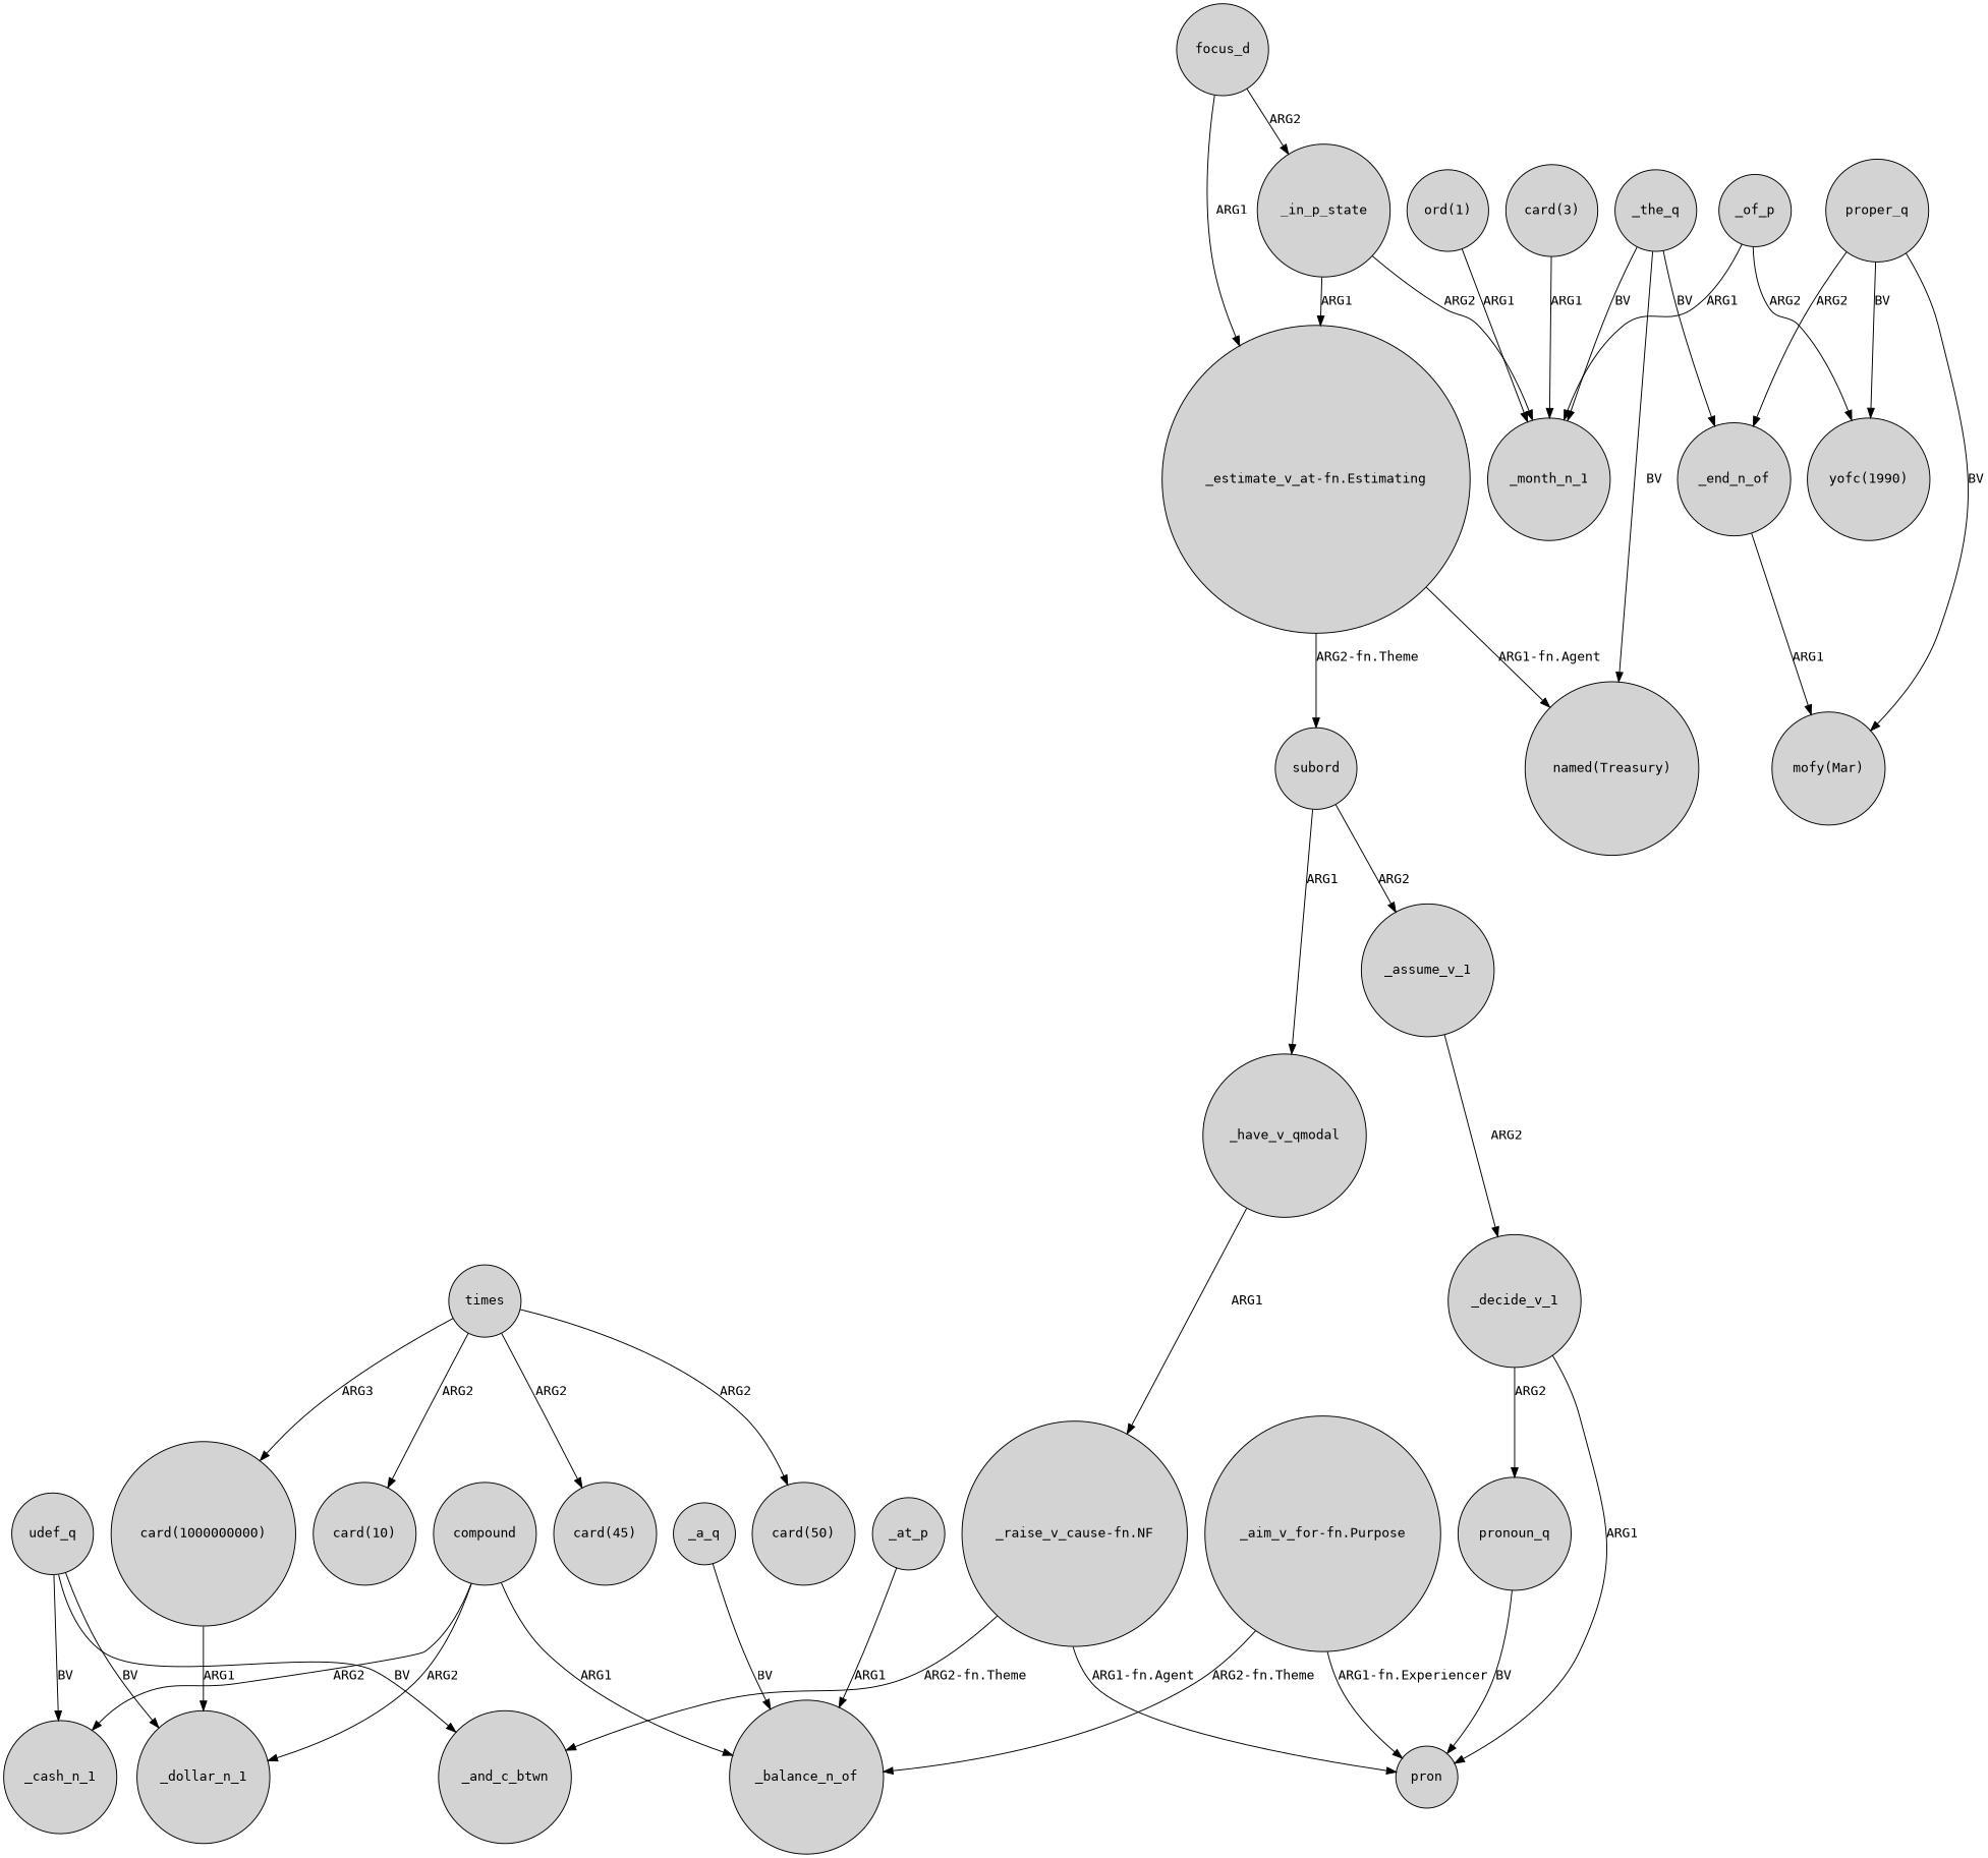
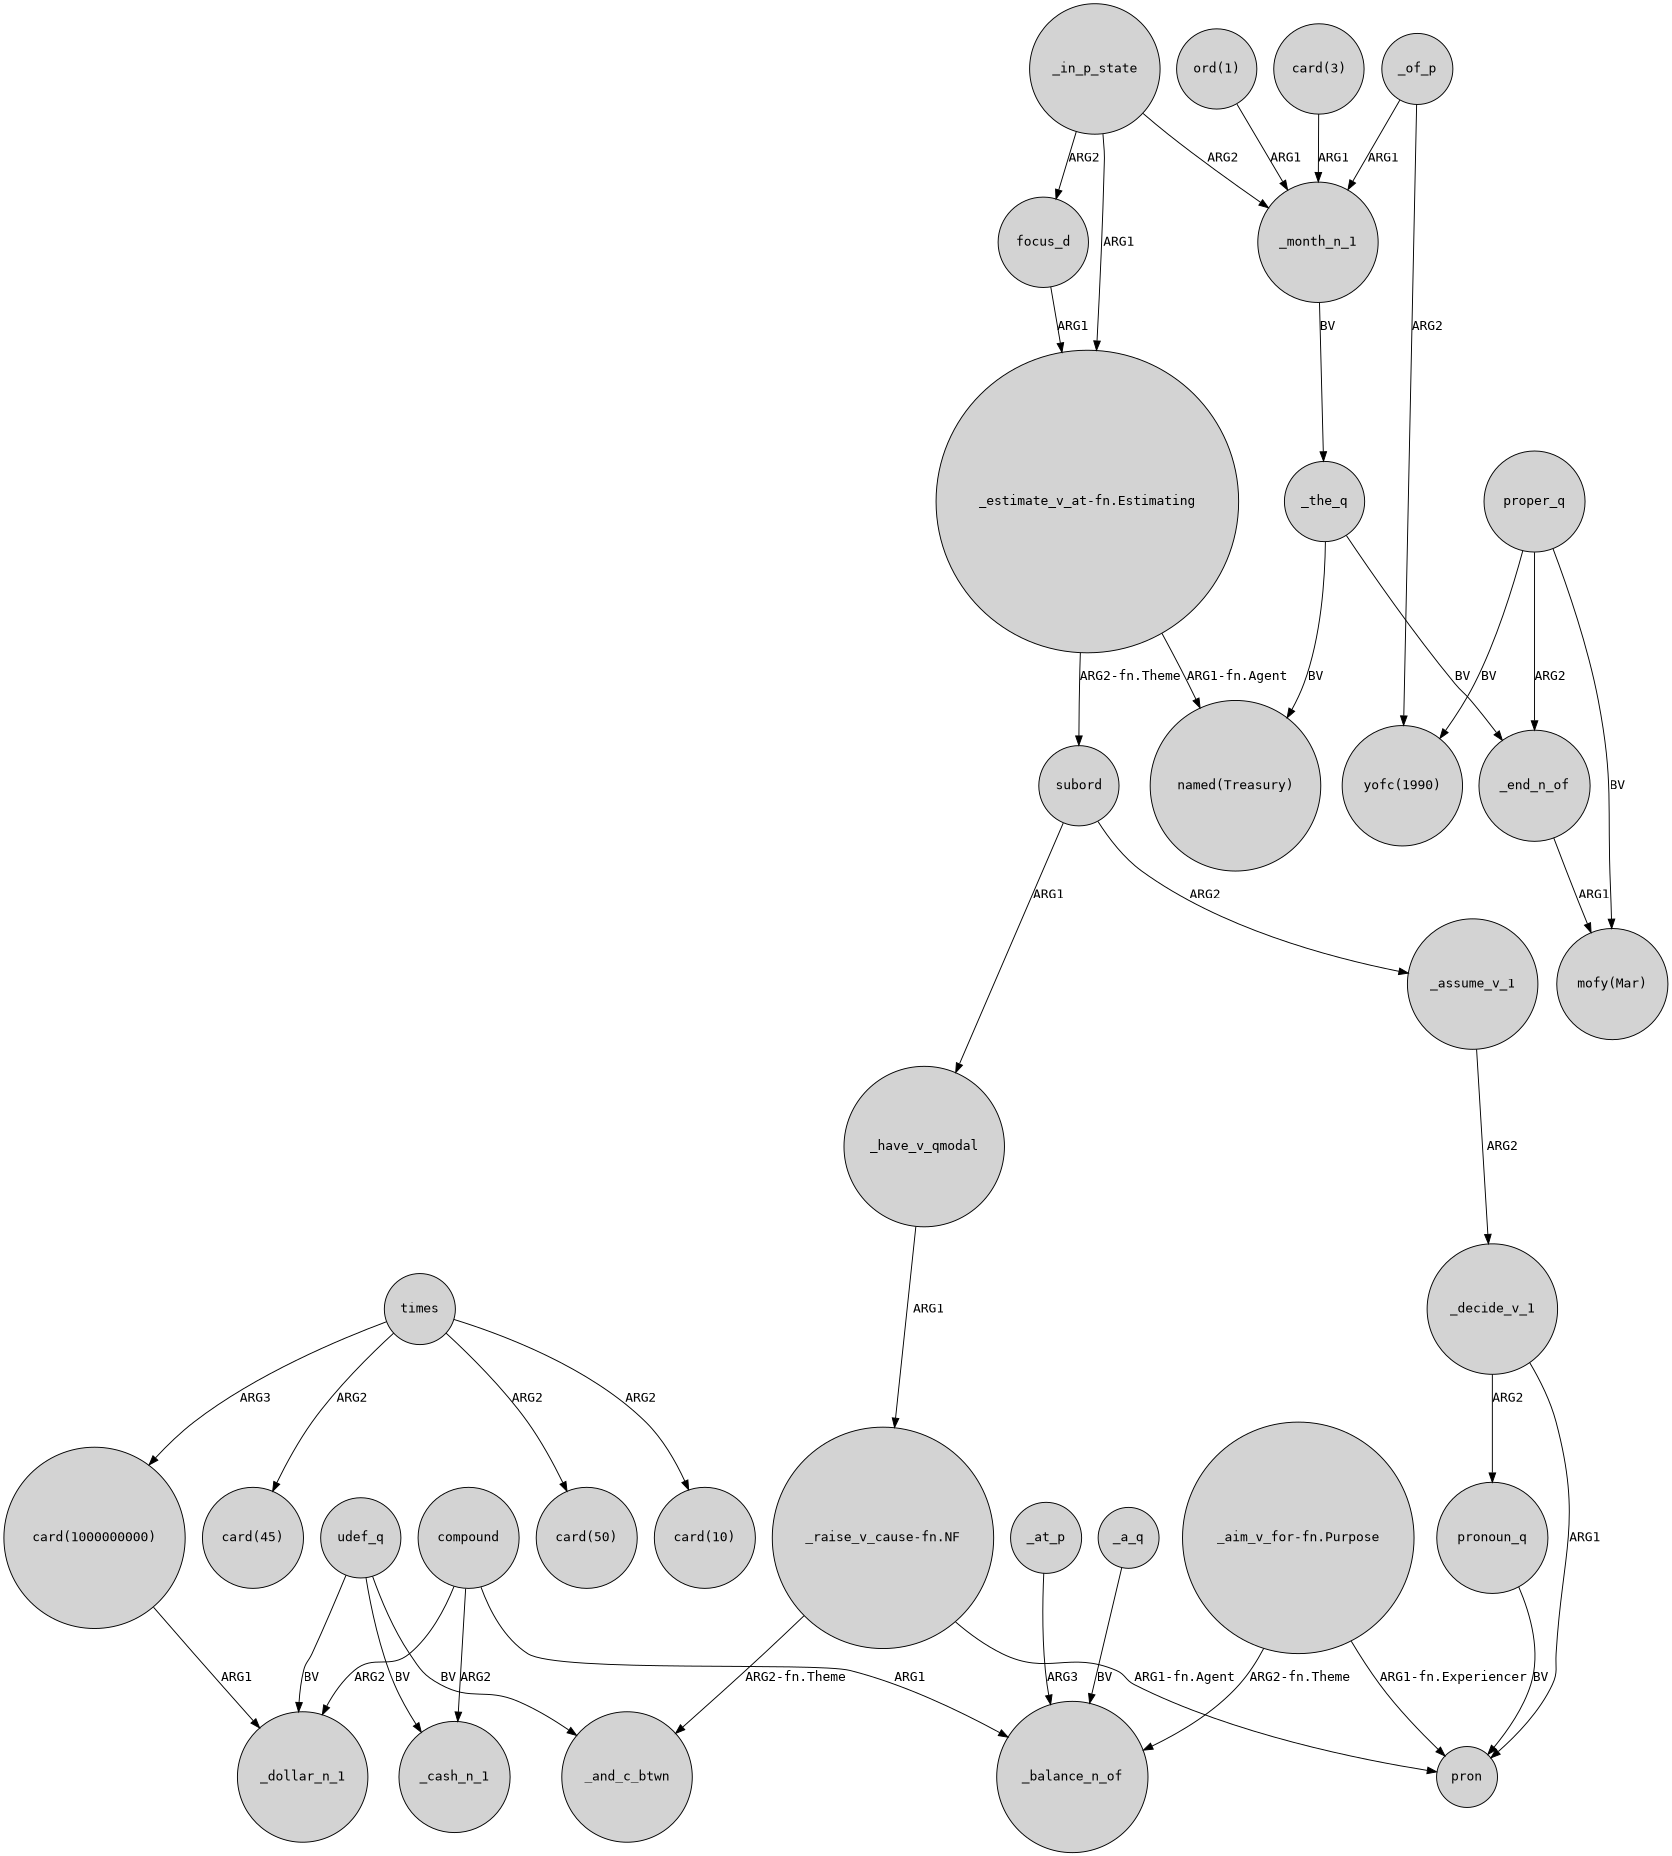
  digraph {
    fontname="DejaVu Sans Mono"
    node [fontname="DejaVu Sans Mono" shape=circle style=filled]
    edge [fontname="DejaVu Sans Mono"]
    times
    "card(50)"
    "card(1000000000)"
    "card(10)"
    "card(45)"
    _dollar_n_1
    _assume_v_1
    _decide_v_1
    pron
    pronoun_q
    "_aim_v_for-fn.Purpose"
    _balance_n_of
    _in_p_state
    "_estimate_v_at-fn.Estimating"
    _month_n_1
    "named(Treasury)"
    subord
    _have_v_qmodal
    focus_d
    udef_q
    _cash_n_1
    _and_c_btwn
    _at_p
    _end_n_of
    "mofy(Mar)"
    _the_q
    _of_p
    "yofc(1990)"
    proper_q
    _a_q
    compound
    "_raise_v_cause-fn.NF"
    "ord(1)"
    "card(3)"
    times -> "card(50)" [label=ARG2]
    times -> "card(1000000000)" [label=ARG3]
    times -> "card(10)" [label=ARG2]
    times -> "card(45)" [label=ARG2]
    "card(1000000000)" -> _dollar_n_1 [label=ARG1]
    _assume_v_1 -> _decide_v_1 [label=ARG2]
    _decide_v_1 -> pron [label=ARG1]
    _decide_v_1 -> pronoun_q [label=ARG2]
    pronoun_q -> pron [label=BV]
    "_aim_v_for-fn.Purpose" -> pron [label="ARG1-fn.Experiencer"]
    "_aim_v_for-fn.Purpose" -> _balance_n_of [label="ARG2-fn.Theme"]
    _in_p_state -> "_estimate_v_at-fn.Estimating" [label=ARG1]
    _in_p_state -> _month_n_1 [label=ARG2]
    "_estimate_v_at-fn.Estimating" -> "named(Treasury)" [label="ARG1-fn.Agent"]
    "_estimate_v_at-fn.Estimating" -> subord [label="ARG2-fn.Theme"]
    subord -> _assume_v_1 [label=ARG2]
    subord -> _have_v_qmodal [label=ARG1]
    _have_v_qmodal -> "_raise_v_cause-fn.NF" [label=ARG1]
-   focus_d -> _in_p_state [label=ARG2]
+   _in_p_state -> focus_d [label=ARG2]
    focus_d -> "_estimate_v_at-fn.Estimating" [label=ARG1]
    udef_q -> _dollar_n_1 [label=BV]
    udef_q -> _cash_n_1 [label=BV]
    udef_q -> _and_c_btwn [label=BV]
-   _at_p -> _balance_n_of [label=ARG1]
+   _at_p -> _balance_n_of [label=ARG3]
    _end_n_of -> "mofy(Mar)" [label=ARG1]
-   _the_q -> _month_n_1 [label=BV]
+   _month_n_1 -> _the_q [label=BV]
    _the_q -> "named(Treasury)" [label=BV]
    _the_q -> _end_n_of [label=BV]
    _of_p -> _month_n_1 [label=ARG1]
    _of_p -> "yofc(1990)" [label=ARG2]
    proper_q -> _end_n_of [label=ARG2]
    proper_q -> "mofy(Mar)" [label=BV]
    proper_q -> "yofc(1990)" [label=BV]
    _a_q -> _balance_n_of [label=BV]
    compound -> _dollar_n_1 [label=ARG2]
    compound -> _balance_n_of [label=ARG1]
    compound -> _cash_n_1 [label=ARG2]
    "_raise_v_cause-fn.NF" -> pron [label="ARG1-fn.Agent"]
    "_raise_v_cause-fn.NF" -> _and_c_btwn [label="ARG2-fn.Theme"]
    "ord(1)" -> _month_n_1 [label=ARG1]
    "card(3)" -> _month_n_1 [label=ARG1]
  }
